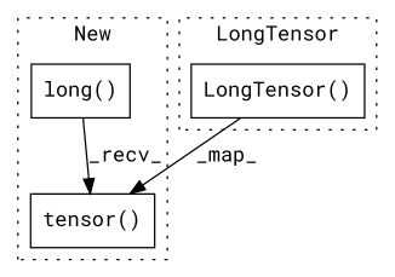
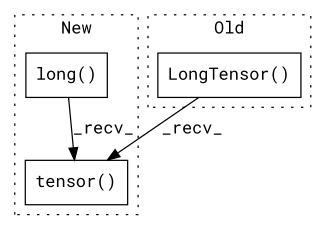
  digraph {
    fontname="Roboto Mono"
    node [a=75 fontname="Roboto Mono" shape=box]
    edge [fontname="Roboto Mono"]
    n1 [l="13,16" label="tensor()" s="769,791"]
    n2 [l=45 label="long()" s=769]
    n3 [l="17,16" label="LongTensor()" s="769,795"]
    subgraph cluster_1 {
      label=New
      style=dotted
      n1
      n2
    }
    subgraph cluster_2 {
-     label=LongTensor
+     label=Old
      style=dotted
      n3
    }
    n2 -> n1 [label=_recv_]
-   n3 -> n1 [label=_map_]
+   n3 -> n1 [label=_recv_]
  }
